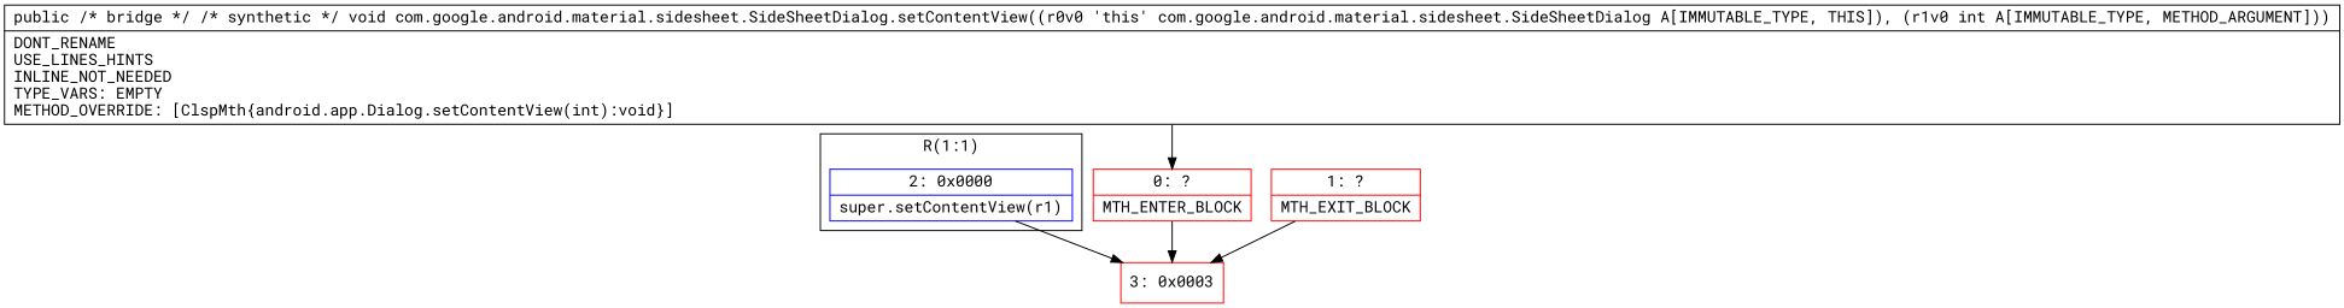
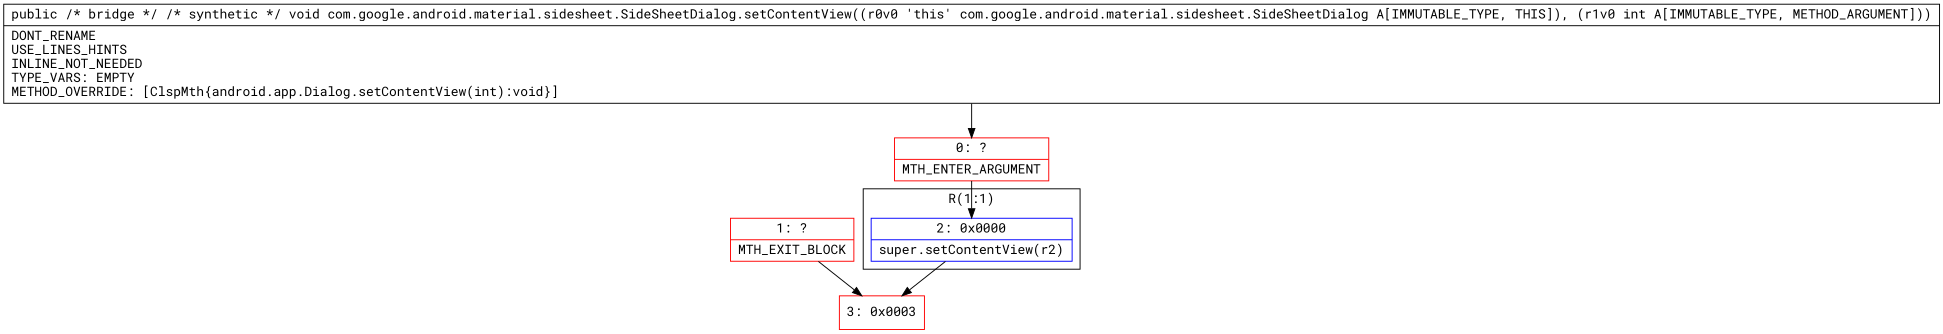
  digraph {
    fontname="Roboto Mono"
    node [color=red fontname="Roboto Mono" shape=record]
    edge [fontname="Roboto Mono"]
-   n1 [color=blue label="{2\:\ 0x0000|super.setContentView(r1)\l}"]
+   n1 [color=blue label="{2\:\ 0x0000|super.setContentView(r2)\l}"]
    n2 [label="{3\:\ 0x0003}"]
-   n3 [label="{0\:\ ?|MTH_ENTER_BLOCK\l}"]
+   n3 [label="{0\:\ ?|MTH_ENTER_ARGUMENT\l}"]
    n4 [label="{1\:\ ?|MTH_EXIT_BLOCK\l}"]
    n5 [label="{public \/* bridge *\/ \/* synthetic *\/ void com.google.android.material.sidesheet.SideSheetDialog.setContentView((r0v0 'this' com.google.android.material.sidesheet.SideSheetDialog A[IMMUTABLE_TYPE, THIS]), (r1v0 int A[IMMUTABLE_TYPE, METHOD_ARGUMENT]))  | DONT_RENAME\lUSE_LINES_HINTS\lINLINE_NOT_NEEDED\lTYPE_VARS: EMPTY\lMETHOD_OVERRIDE: [ClspMth\{android.app.Dialog.setContentView(int):void\}]\l}" color=""]
    subgraph cluster_1 {
      label="R(1:1)"
      n1
    }
    n1 -> n2
-   n3 -> n2
+   n3 -> n1
    n4 -> n2
    n5 -> n3
  }
